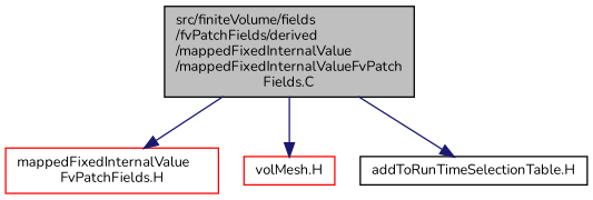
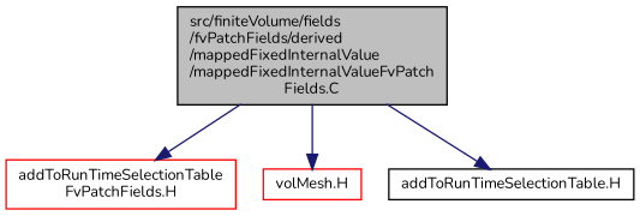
  digraph {
    fontname=Nunito
    node [color=black fontname=Nunito fontsize=10 shape=record]
    edge [color=midnightblue fontname=Nunito fontsize=10 labelfontname=FreeSans labelfontsize=10 style=solid]
    n1 [fillcolor=grey75 fontcolor=black height=0.2 label="src/finiteVolume/fields\l/fvPatchFields/derived\l/mappedFixedInternalValue\l/mappedFixedInternalValueFvPatch\lFields.C" style=filled width=0.4]
-   n2 [color=red height=0.2 label="mappedFixedInternalValue\lFvPatchFields.H" width=0.4]
+   n2 [color=red height=0.2 label="addToRunTimeSelectionTable\lFvPatchFields.H" width=0.4]
    n3 [color=red height=0.2 label="volMesh.H" width=0.4]
    n4 [height=0.2 label="addToRunTimeSelectionTable.H" width=0.4]
    n1 -> n2
    n1 -> n3
    n1 -> n4
  }
